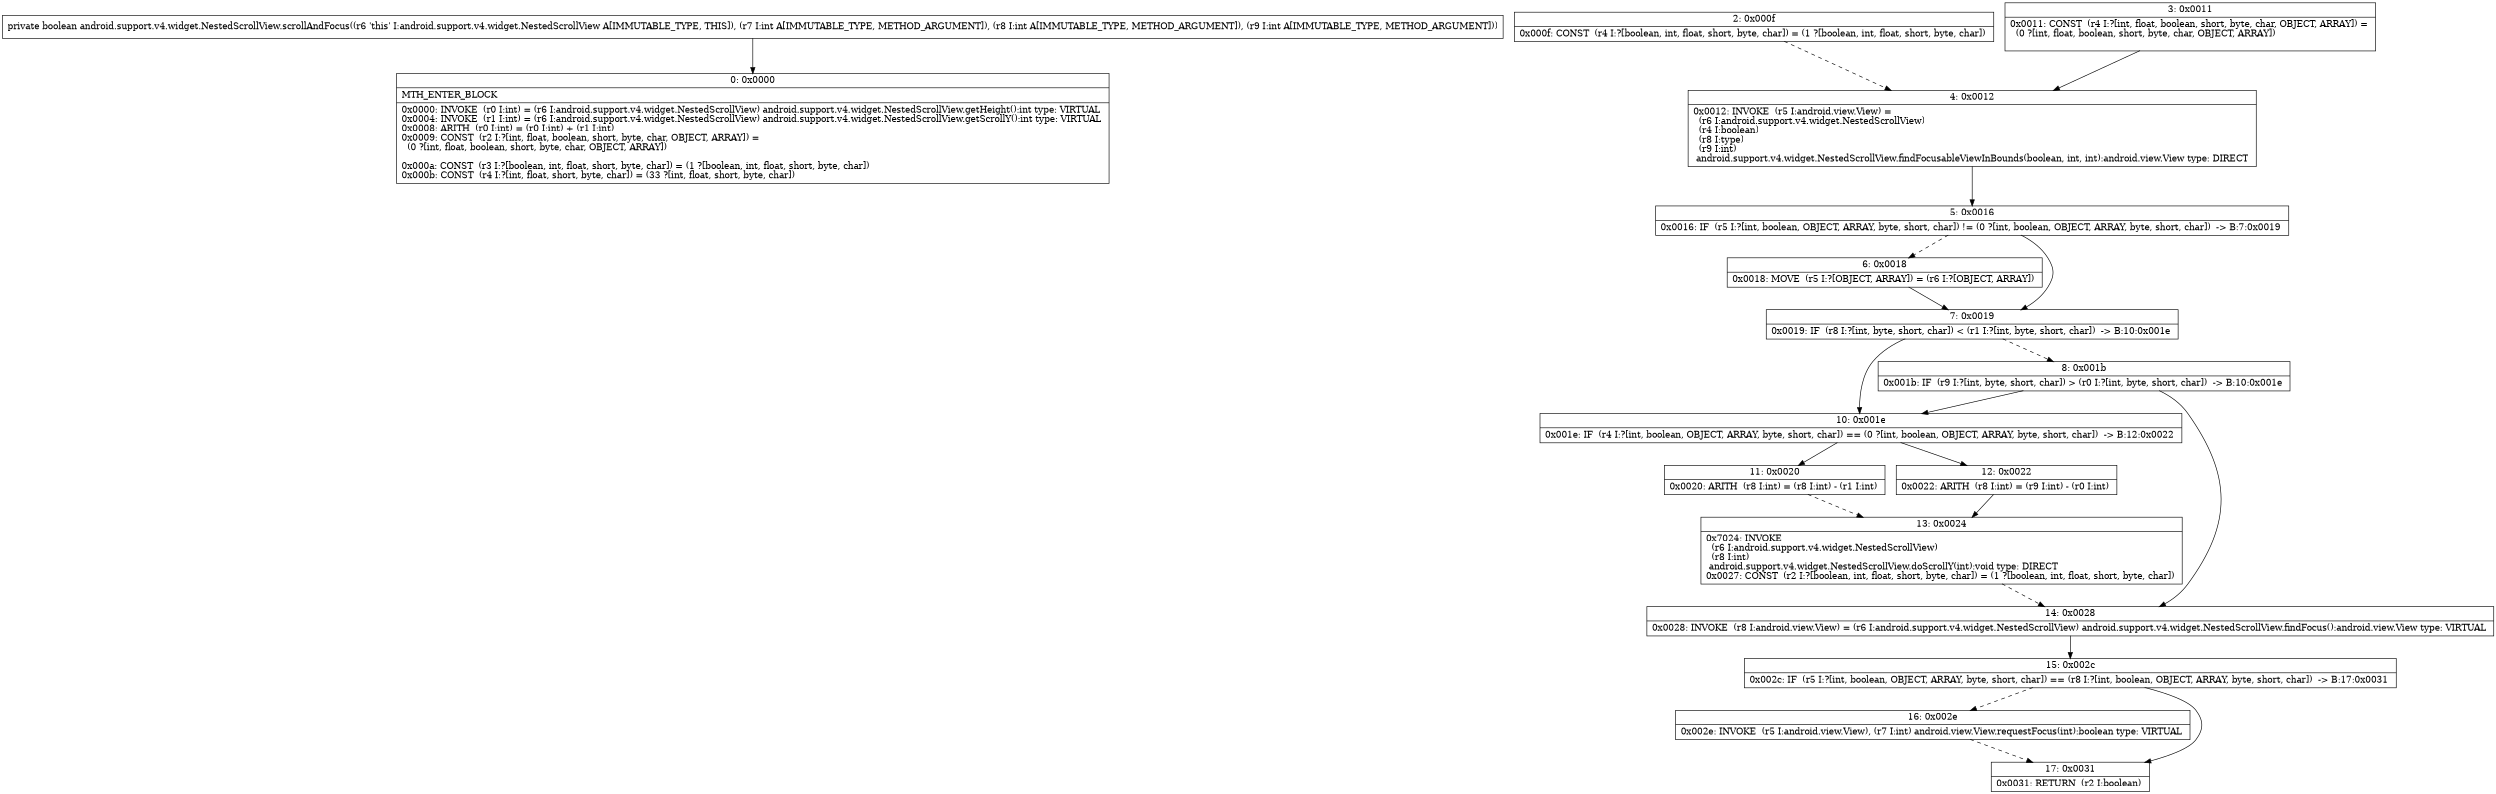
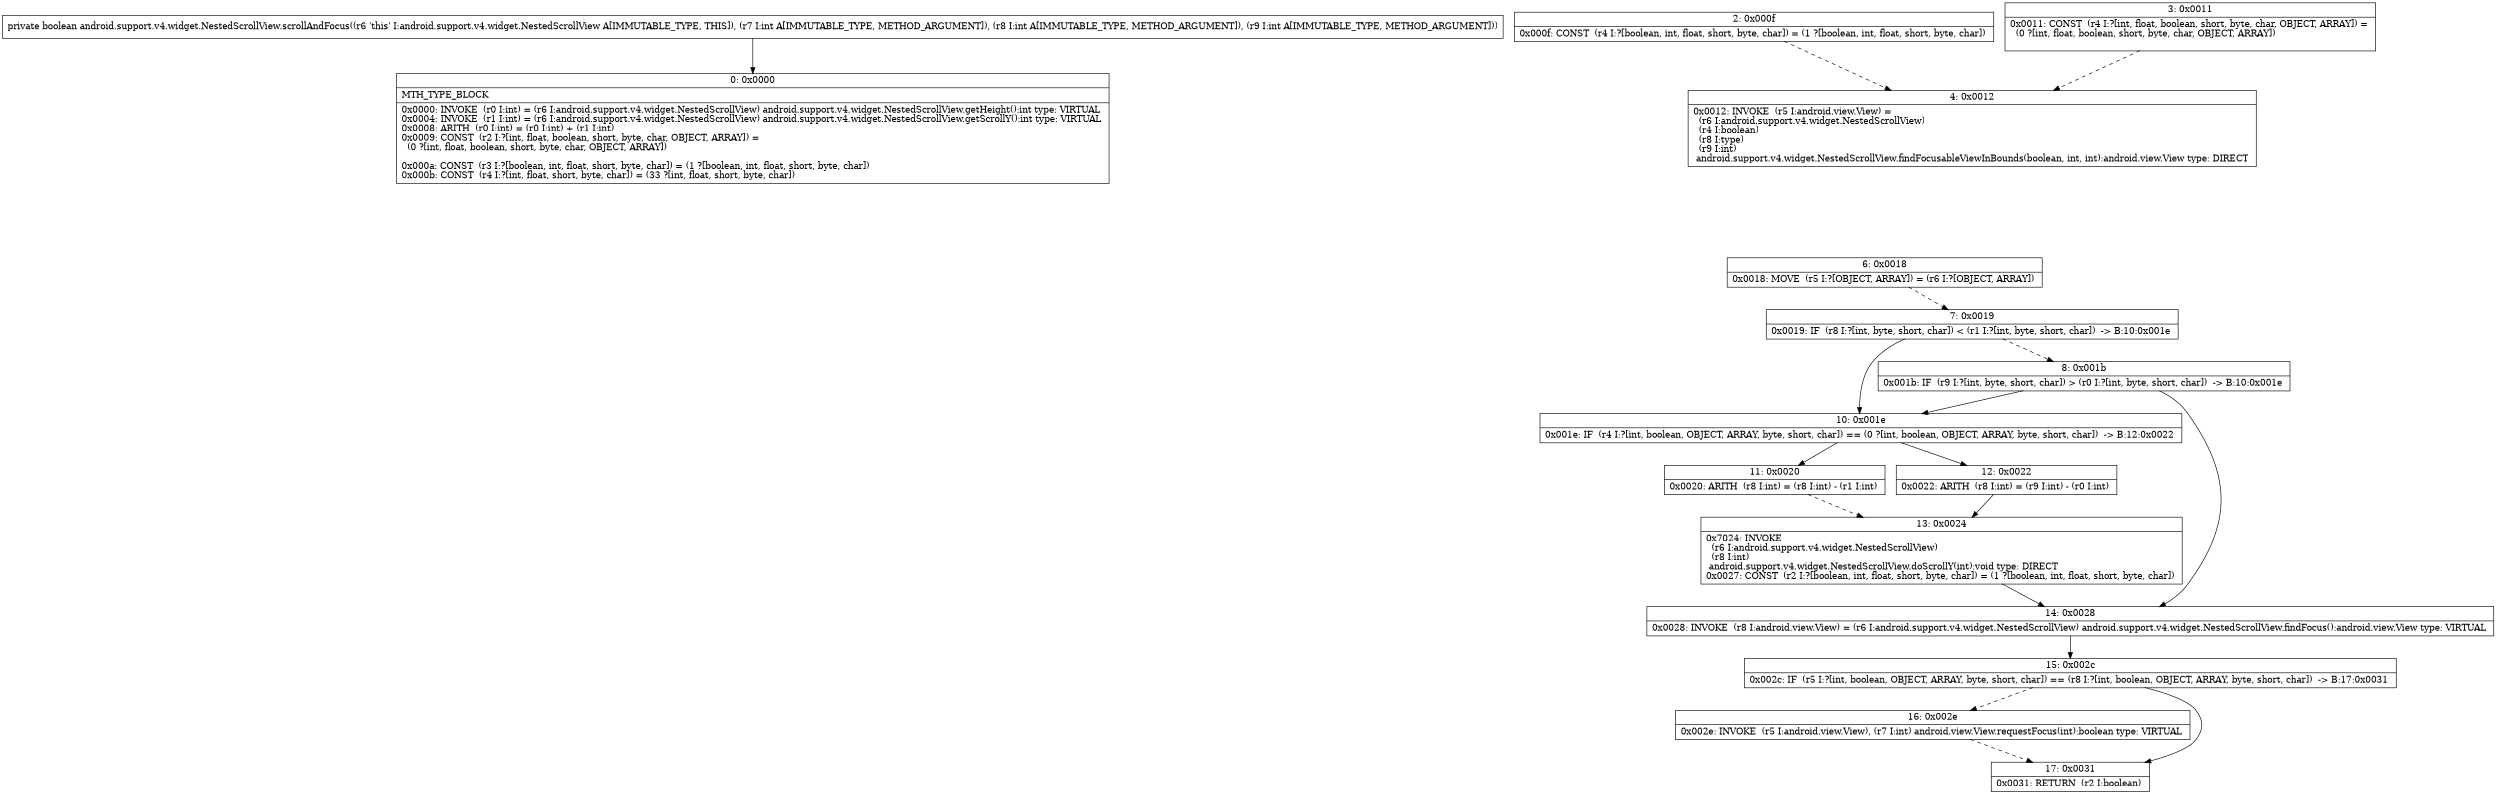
  digraph {
    node [shape=record]
-   n1 [label="{0\:\ 0x0000|MTH_ENTER_BLOCK\l|0x0000: INVOKE  (r0 I:int) = (r6 I:android.support.v4.widget.NestedScrollView) android.support.v4.widget.NestedScrollView.getHeight():int type: VIRTUAL \l0x0004: INVOKE  (r1 I:int) = (r6 I:android.support.v4.widget.NestedScrollView) android.support.v4.widget.NestedScrollView.getScrollY():int type: VIRTUAL \l0x0008: ARITH  (r0 I:int) = (r0 I:int) + (r1 I:int) \l0x0009: CONST  (r2 I:?[int, float, boolean, short, byte, char, OBJECT, ARRAY]) = \l  (0 ?[int, float, boolean, short, byte, char, OBJECT, ARRAY])\l \l0x000a: CONST  (r3 I:?[boolean, int, float, short, byte, char]) = (1 ?[boolean, int, float, short, byte, char]) \l0x000b: CONST  (r4 I:?[int, float, short, byte, char]) = (33 ?[int, float, short, byte, char]) \l}"]
+   n1 [label="{0\:\ 0x0000|MTH_TYPE_BLOCK\l|0x0000: INVOKE  (r0 I:int) = (r6 I:android.support.v4.widget.NestedScrollView) android.support.v4.widget.NestedScrollView.getHeight():int type: VIRTUAL \l0x0004: INVOKE  (r1 I:int) = (r6 I:android.support.v4.widget.NestedScrollView) android.support.v4.widget.NestedScrollView.getScrollY():int type: VIRTUAL \l0x0008: ARITH  (r0 I:int) = (r0 I:int) + (r1 I:int) \l0x0009: CONST  (r2 I:?[int, float, boolean, short, byte, char, OBJECT, ARRAY]) = \l  (0 ?[int, float, boolean, short, byte, char, OBJECT, ARRAY])\l \l0x000a: CONST  (r3 I:?[boolean, int, float, short, byte, char]) = (1 ?[boolean, int, float, short, byte, char]) \l0x000b: CONST  (r4 I:?[int, float, short, byte, char]) = (33 ?[int, float, short, byte, char]) \l}"]
    n2 [label="{2\:\ 0x000f|0x000f: CONST  (r4 I:?[boolean, int, float, short, byte, char]) = (1 ?[boolean, int, float, short, byte, char]) \l}"]
    n3 [label="{4\:\ 0x0012|0x0012: INVOKE  (r5 I:android.view.View) = \l  (r6 I:android.support.v4.widget.NestedScrollView)\l  (r4 I:boolean)\l  (r8 I:type)\l  (r9 I:int)\l android.support.v4.widget.NestedScrollView.findFocusableViewInBounds(boolean, int, int):android.view.View type: DIRECT \l}"]
    n4 [label="{3\:\ 0x0011|0x0011: CONST  (r4 I:?[int, float, boolean, short, byte, char, OBJECT, ARRAY]) = \l  (0 ?[int, float, boolean, short, byte, char, OBJECT, ARRAY])\l \l}"]
-   n5 [label="{5\:\ 0x0016|0x0016: IF  (r5 I:?[int, boolean, OBJECT, ARRAY, byte, short, char]) != (0 ?[int, boolean, OBJECT, ARRAY, byte, short, char])  \-\> B:7:0x0019 \l}"]
    n6 [label="{6\:\ 0x0018|0x0018: MOVE  (r5 I:?[OBJECT, ARRAY]) = (r6 I:?[OBJECT, ARRAY]) \l}"]
    n7 [label="{7\:\ 0x0019|0x0019: IF  (r8 I:?[int, byte, short, char]) \< (r1 I:?[int, byte, short, char])  \-\> B:10:0x001e \l}"]
    n8 [label="{8\:\ 0x001b|0x001b: IF  (r9 I:?[int, byte, short, char]) \> (r0 I:?[int, byte, short, char])  \-\> B:10:0x001e \l}"]
    n9 [label="{10\:\ 0x001e|0x001e: IF  (r4 I:?[int, boolean, OBJECT, ARRAY, byte, short, char]) == (0 ?[int, boolean, OBJECT, ARRAY, byte, short, char])  \-\> B:12:0x0022 \l}"]
    n10 [label="{14\:\ 0x0028|0x0028: INVOKE  (r8 I:android.view.View) = (r6 I:android.support.v4.widget.NestedScrollView) android.support.v4.widget.NestedScrollView.findFocus():android.view.View type: VIRTUAL \l}"]
    n11 [label="{11\:\ 0x0020|0x0020: ARITH  (r8 I:int) = (r8 I:int) \- (r1 I:int) \l}"]
    n12 [label="{12\:\ 0x0022|0x0022: ARITH  (r8 I:int) = (r9 I:int) \- (r0 I:int) \l}"]
    n13 [label="{15\:\ 0x002c|0x002c: IF  (r5 I:?[int, boolean, OBJECT, ARRAY, byte, short, char]) == (r8 I:?[int, boolean, OBJECT, ARRAY, byte, short, char])  \-\> B:17:0x0031 \l}"]
    n14 [label="{13\:\ 0x0024|0x7024: INVOKE  \l  (r6 I:android.support.v4.widget.NestedScrollView)\l  (r8 I:int)\l android.support.v4.widget.NestedScrollView.doScrollY(int):void type: DIRECT \l0x0027: CONST  (r2 I:?[boolean, int, float, short, byte, char]) = (1 ?[boolean, int, float, short, byte, char]) \l}"]
    n15 [label="{16\:\ 0x002e|0x002e: INVOKE  (r5 I:android.view.View), (r7 I:int) android.view.View.requestFocus(int):boolean type: VIRTUAL \l}"]
    n16 [label="{17\:\ 0x0031|0x0031: RETURN  (r2 I:boolean) \l}"]
    n17 [label="{private boolean android.support.v4.widget.NestedScrollView.scrollAndFocus((r6 'this' I:android.support.v4.widget.NestedScrollView A[IMMUTABLE_TYPE, THIS]), (r7 I:int A[IMMUTABLE_TYPE, METHOD_ARGUMENT]), (r8 I:int A[IMMUTABLE_TYPE, METHOD_ARGUMENT]), (r9 I:int A[IMMUTABLE_TYPE, METHOD_ARGUMENT])) }"]
    n2 -> n3 [style=dashed]
-   n3 -> n5
-   n4 -> n3
-   n5 -> n6 [style=dashed]
-   n5 -> n7
-   n6 -> n7
+   n4 -> n3 [style=dashed]
+   n6 -> n7 [style=dashed]
    n7 -> n8 [style=dashed]
    n7 -> n9
    n8 -> n9
    n8 -> n10 [style=solid]
    n9 -> n11 [style=solid]
    n9 -> n12
    n10 -> n13
    n11 -> n14 [style=dashed]
    n12 -> n14
    n13 -> n15 [style=dashed]
    n13 -> n16
-   n14 -> n10 [style=dashed]
+   n14 -> n10
    n15 -> n16 [style=dashed]
    n17 -> n1
  }
